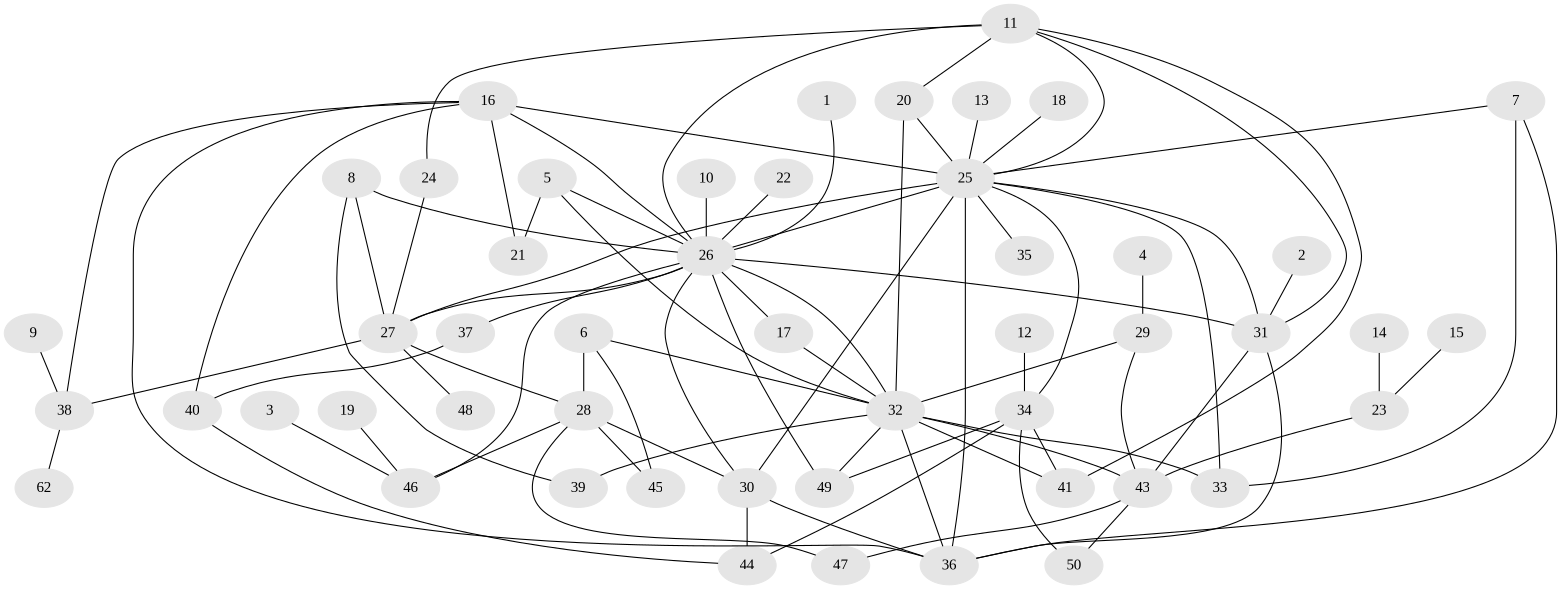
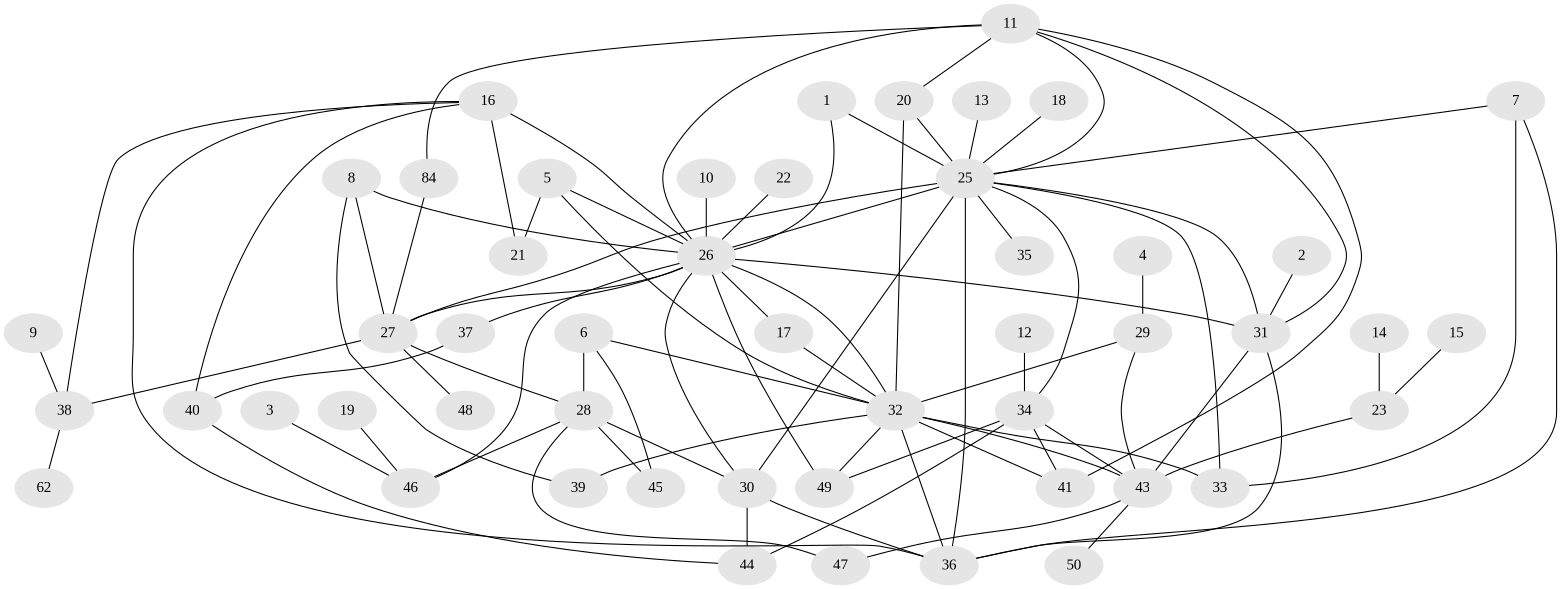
  graph {
    fontname="Liberation Serif"
    node [color=gray90 fontname="Liberation Serif" style=filled]
    edge [fontname="Liberation Serif" weight=1.0]
    1
    26
    31
    46
    32
    27
    17
    30
    37
    49
    2
    28
    45
    47
    36
    43
    3
    4
    29
    5
    21
    33
    39
    41
    6
    7
    25
    34
    35
    8
    38
    48
    9
    n34 [label=62]
    10
    11
    20
-   24
+   24 [label=84]
    12
    44
    13
    14
    23
    15
    16
    40
    18
    19
    22
    50
    1 -- 26
    26 -- 31
    26 -- 46
    26 -- 32
    26 -- 27
    26 -- 17
    26 -- 30
    26 -- 37
    26 -- 49
    31 -- 36
    31 -- 43
    32 -- 49
    32 -- 36
    32 -- 43
    32 -- 33 [weight=2.0]
    32 -- 39
    32 -- 41
    27 -- 28
    27 -- 38
    27 -- 48
    17 -- 32
    30 -- 36
    30 -- 44
    37 -- 40
    2 -- 31
    28 -- 46
    28 -- 30
    28 -- 45
    28 -- 47
    43 -- 47
    43 -- 50
    3 -- 46
    4 -- 29
    29 -- 32
    29 -- 43
    5 -- 26
    5 -- 32
    5 -- 21
    6 -- 32
    6 -- 28
    6 -- 45
    7 -- 36
    7 -- 33
    7 -- 25
    25 -- 26
    25 -- 31
    25 -- 27
    25 -- 30 [weight=2.0]
    25 -- 36
    25 -- 33 [weight=2.0]
    25 -- 34
    25 -- 35
    34 -- 49
-   34 -- 50
+   34 -- 43
    34 -- 41
    34 -- 44
    8 -- 26
    8 -- 27
    8 -- 39
    38 -- n34
    9 -- 38
    10 -- 26
    11 -- 26
    11 -- 31
    11 -- 41
    11 -- 25
    11 -- 20
    11 -- 24
    20 -- 32
    20 -- 25
    24 -- 27
    12 -- 34
    13 -- 25
    14 -- 23
    23 -- 43
    15 -- 23
    16 -- 26
    16 -- 36
    16 -- 21
-   16 -- 25 [weight=2.0]
+   1 -- 25 [weight=2.0]
    16 -- 38
    16 -- 40
    40 -- 44
    18 -- 25
    19 -- 46
    22 -- 26
  }
